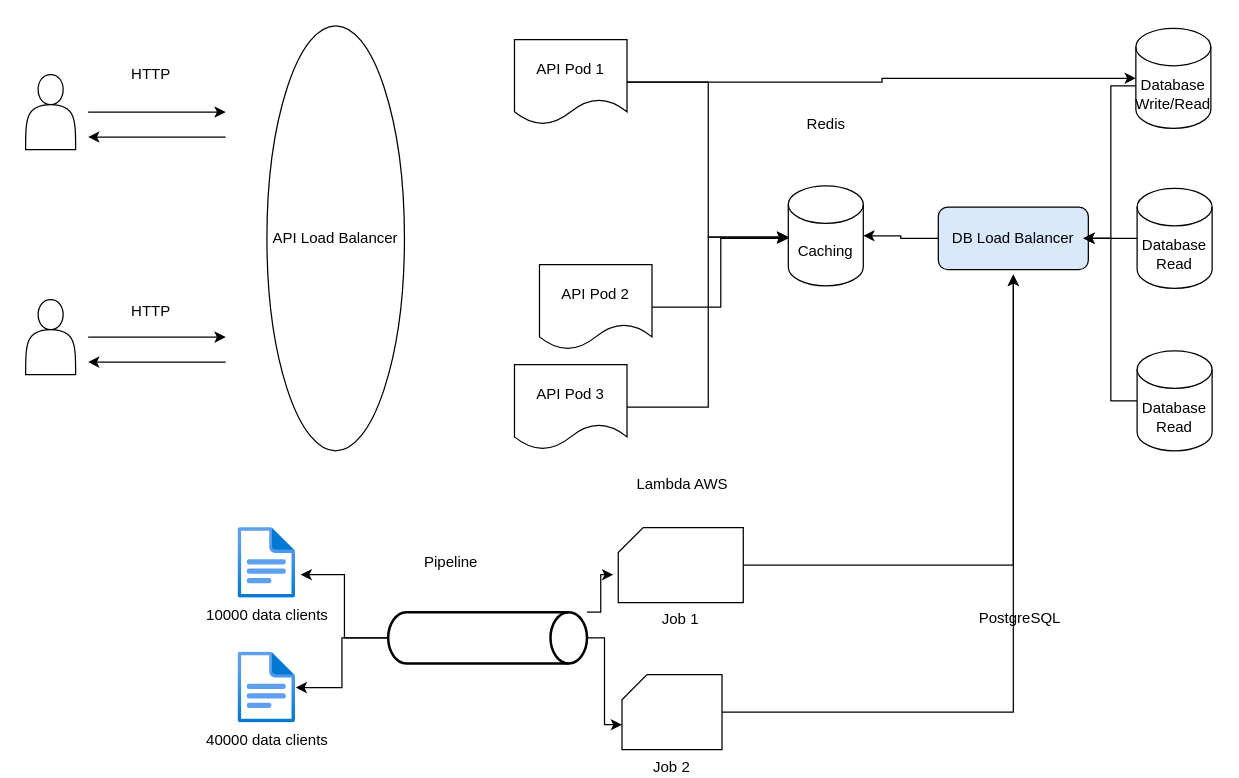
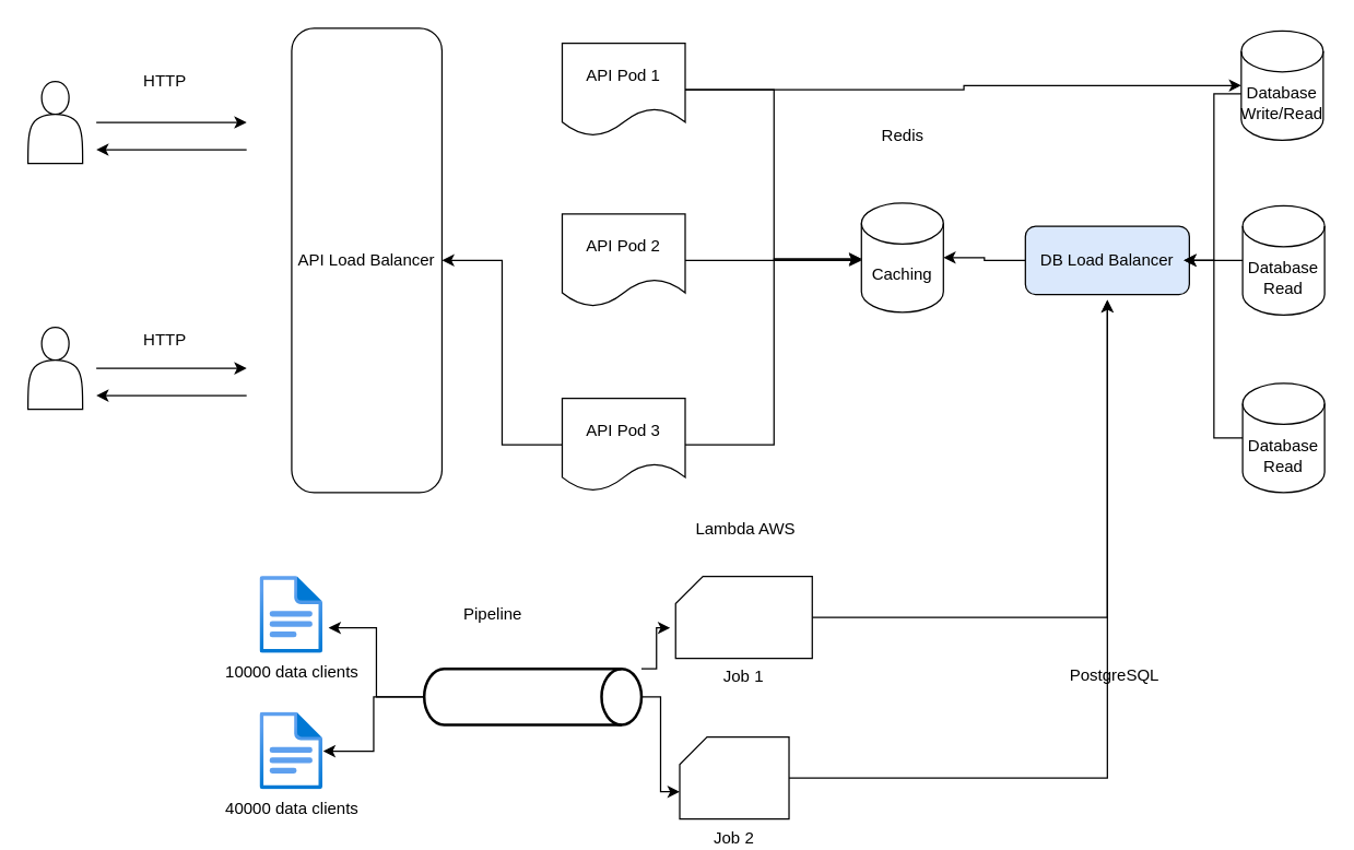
  <mxCell id="0" />
  <mxCell id="1" parent="0" />
  <mxCell id="2" style="edgeStyle=elbowEdgeStyle;rounded=0;orthogonalLoop=1;jettySize=auto;html=1;" edge="1" parent="1" source="3" target="32"><mxGeometry relative="1" as="geometry" /></mxCell>
  <mxCell id="3" value="DB Load Balancer" style="rounded=1;whiteSpace=wrap;html=1;fillColor=#dae8fc;" vertex="1" parent="1"><mxGeometry x="750" y="165" width="120" height="50" as="geometry" /></mxCell>
- <mxCell id="4" value="API Load Balancer" style="ellipse;whiteSpace=wrap;html=1;" vertex="1" parent="1"><mxGeometry x="213" y="20" width="110" height="340" as="geometry" /></mxCell>
+ <mxCell id="4" value="API Load Balancer" style="rounded=1;whiteSpace=wrap;html=1;" vertex="1" parent="1"><mxGeometry x="213" y="20" width="110" height="340" as="geometry" /></mxCell>
  <mxCell id="5" style="edgeStyle=elbowEdgeStyle;rounded=0;orthogonalLoop=1;jettySize=auto;html=1;" edge="1" parent="1" source="7" target="14"><mxGeometry relative="1" as="geometry" /></mxCell>
  <mxCell id="6" style="edgeStyle=elbowEdgeStyle;rounded=0;orthogonalLoop=1;jettySize=auto;html=1;" edge="1" parent="1" source="7"><mxGeometry relative="1" as="geometry"><mxPoint x="630" y="189" as="targetPoint" /></mxGeometry></mxCell>
  <mxCell id="7" value="API Pod 1" style="shape=document;whiteSpace=wrap;html=1;boundedLbl=1;" vertex="1" parent="1"><mxGeometry x="411" y="31" width="90" height="68" as="geometry" /></mxCell>
  <mxCell id="8" style="edgeStyle=elbowEdgeStyle;rounded=0;orthogonalLoop=1;jettySize=auto;html=1;" edge="1" parent="1" source="9"><mxGeometry relative="1" as="geometry"><mxPoint x="630" y="190" as="targetPoint" /></mxGeometry></mxCell>
- <mxCell id="9" value="API Pod 2" style="shape=document;whiteSpace=wrap;html=1;boundedLbl=1;" vertex="1" parent="1"><mxGeometry x="431" y="211" width="90" height="68" as="geometry" /></mxCell>
+ <mxCell id="9" value="API Pod 2" style="shape=document;whiteSpace=wrap;html=1;boundedLbl=1;" vertex="1" parent="1"><mxGeometry x="411" y="156" width="90" height="68" as="geometry" /></mxCell>
+ <mxCell id="10" style="edgeStyle=elbowEdgeStyle;rounded=0;orthogonalLoop=1;jettySize=auto;html=1;entryX=1;entryY=0.5;entryDx=0;entryDy=0;" edge="1" parent="1" source="12" target="4"><mxGeometry relative="1" as="geometry" /></mxCell>
  <mxCell id="11" style="edgeStyle=elbowEdgeStyle;rounded=0;orthogonalLoop=1;jettySize=auto;html=1;" edge="1" parent="1" source="12"><mxGeometry relative="1" as="geometry"><mxPoint x="630" y="189" as="targetPoint" /></mxGeometry></mxCell>
  <mxCell id="12" value="API Pod 3" style="shape=document;whiteSpace=wrap;html=1;boundedLbl=1;" vertex="1" parent="1"><mxGeometry x="411" y="291" width="90" height="68" as="geometry" /></mxCell>
  <mxCell id="13" style="edgeStyle=elbowEdgeStyle;rounded=0;orthogonalLoop=1;jettySize=auto;html=1;entryX=1;entryY=0.5;entryDx=0;entryDy=0;" edge="1" parent="1"><mxGeometry relative="1" as="geometry"><mxPoint x="909" y="68" as="sourcePoint" /><mxPoint x="866" y="190" as="targetPoint" /></mxGeometry></mxCell>
  <mxCell id="14" value="Database&lt;br&gt;Write/Read" style="shape=cylinder3;whiteSpace=wrap;html=1;boundedLbl=1;backgroundOutline=1;size=15;" vertex="1" parent="1"><mxGeometry x="908" y="22" width="60" height="80" as="geometry" /></mxCell>
  <mxCell id="15" style="edgeStyle=elbowEdgeStyle;rounded=0;orthogonalLoop=1;jettySize=auto;html=1;entryX=1;entryY=0.5;entryDx=0;entryDy=0;" edge="1" parent="1" source="16"><mxGeometry relative="1" as="geometry"><mxPoint x="866" y="190" as="targetPoint" /></mxGeometry></mxCell>
  <mxCell id="16" value="Database&lt;br&gt;Read" style="shape=cylinder3;whiteSpace=wrap;html=1;boundedLbl=1;backgroundOutline=1;size=15;" vertex="1" parent="1"><mxGeometry x="909" y="150" width="60" height="80" as="geometry" /></mxCell>
  <mxCell id="17" style="edgeStyle=elbowEdgeStyle;rounded=0;orthogonalLoop=1;jettySize=auto;html=1;entryX=1;entryY=0.5;entryDx=0;entryDy=0;" edge="1" parent="1" source="18"><mxGeometry relative="1" as="geometry"><mxPoint x="866" y="190" as="targetPoint" /></mxGeometry></mxCell>
  <mxCell id="18" value="Database&lt;br&gt;Read" style="shape=cylinder3;whiteSpace=wrap;html=1;boundedLbl=1;backgroundOutline=1;size=15;" vertex="1" parent="1"><mxGeometry x="909" y="280" width="60" height="80" as="geometry" /></mxCell>
  <mxCell id="19" value="10000 data clients" style="aspect=fixed;html=1;points=[];align=center;image;fontSize=12;image=img/lib/azure2/general/File.svg;" vertex="1" parent="1"><mxGeometry x="190" y="421.32" width="46" height="56.68" as="geometry" /></mxCell>
  <mxCell id="20" value="40000 data clients" style="aspect=fixed;html=1;points=[];align=center;image;fontSize=12;image=img/lib/azure2/general/File.svg;" vertex="1" parent="1"><mxGeometry x="190" y="521" width="46" height="56.68" as="geometry" /></mxCell>
  <mxCell id="21" style="edgeStyle=elbowEdgeStyle;rounded=0;orthogonalLoop=1;jettySize=auto;html=1;" edge="1" parent="1" source="22"><mxGeometry relative="1" as="geometry"><mxPoint x="810" y="219" as="targetPoint" /><Array as="points"><mxPoint x="810" y="339" /></Array></mxGeometry></mxCell>
  <mxCell id="22" value="Job 1" style="verticalLabelPosition=bottom;verticalAlign=top;html=1;shape=card;whiteSpace=wrap;size=20;arcSize=12;" vertex="1" parent="1"><mxGeometry x="494" y="421.32" width="100" height="60" as="geometry" /></mxCell>
  <mxCell id="23" style="edgeStyle=elbowEdgeStyle;rounded=0;orthogonalLoop=1;jettySize=auto;html=1;" edge="1" parent="1" source="24"><mxGeometry relative="1" as="geometry"><mxPoint x="810" y="219" as="targetPoint" /><Array as="points"><mxPoint x="810" y="389" /></Array></mxGeometry></mxCell>
  <mxCell id="24" value="Job 2" style="verticalLabelPosition=bottom;verticalAlign=top;html=1;shape=card;whiteSpace=wrap;size=20;arcSize=12;" vertex="1" parent="1"><mxGeometry x="497" y="539" width="80" height="60" as="geometry" /></mxCell>
  <mxCell id="25" style="edgeStyle=elbowEdgeStyle;rounded=0;orthogonalLoop=1;jettySize=auto;html=1;" edge="1" parent="1" source="29"><mxGeometry relative="1" as="geometry"><mxPoint x="490" y="459" as="targetPoint" /><Array as="points"><mxPoint x="480" y="489" /></Array></mxGeometry></mxCell>
  <mxCell id="26" style="edgeStyle=elbowEdgeStyle;rounded=0;orthogonalLoop=1;jettySize=auto;html=1;entryX=0;entryY=0;entryDx=0;entryDy=40;entryPerimeter=0;" edge="1" parent="1" source="29" target="24"><mxGeometry relative="1" as="geometry" /></mxCell>
  <mxCell id="27" style="edgeStyle=elbowEdgeStyle;rounded=0;orthogonalLoop=1;jettySize=auto;html=1;" edge="1" parent="1" source="29"><mxGeometry relative="1" as="geometry"><mxPoint x="240" y="459" as="targetPoint" /></mxGeometry></mxCell>
  <mxCell id="28" style="edgeStyle=elbowEdgeStyle;rounded=0;orthogonalLoop=1;jettySize=auto;html=1;" edge="1" parent="1" source="29" target="20"><mxGeometry relative="1" as="geometry" /></mxCell>
  <mxCell id="29" value="" style="strokeWidth=2;html=1;shape=mxgraph.flowchart.direct_data;whiteSpace=wrap;" vertex="1" parent="1"><mxGeometry x="310" y="489" width="159" height="41" as="geometry" /></mxCell>
  <mxCell id="30" style="edgeStyle=elbowEdgeStyle;rounded=0;orthogonalLoop=1;jettySize=auto;html=1;" edge="1" parent="1"><mxGeometry relative="1" as="geometry"><mxPoint x="180" y="89" as="targetPoint" /><mxPoint x="70" y="89" as="sourcePoint" /></mxGeometry></mxCell>
  <mxCell id="31" value="" style="shape=actor;whiteSpace=wrap;html=1;" vertex="1" parent="1"><mxGeometry x="20" y="59" width="40" height="60" as="geometry" /></mxCell>
  <mxCell id="32" value="Caching" style="shape=cylinder3;whiteSpace=wrap;html=1;boundedLbl=1;backgroundOutline=1;size=15;" vertex="1" parent="1"><mxGeometry x="630" y="148" width="60" height="80" as="geometry" /></mxCell>
  <mxCell id="33" style="edgeStyle=elbowEdgeStyle;rounded=0;orthogonalLoop=1;jettySize=auto;html=1;" edge="1" parent="1"><mxGeometry relative="1" as="geometry"><mxPoint x="70" y="109" as="targetPoint" /><mxPoint x="180" y="109" as="sourcePoint" /></mxGeometry></mxCell>
  <mxCell id="34" style="edgeStyle=elbowEdgeStyle;rounded=0;orthogonalLoop=1;jettySize=auto;html=1;" edge="1" parent="1"><mxGeometry relative="1" as="geometry"><mxPoint x="180" y="269" as="targetPoint" /><mxPoint x="70" y="269" as="sourcePoint" /></mxGeometry></mxCell>
  <mxCell id="35" value="" style="shape=actor;whiteSpace=wrap;html=1;" vertex="1" parent="1"><mxGeometry x="20" y="239" width="40" height="60" as="geometry" /></mxCell>
  <mxCell id="36" style="edgeStyle=elbowEdgeStyle;rounded=0;orthogonalLoop=1;jettySize=auto;html=1;" edge="1" parent="1"><mxGeometry relative="1" as="geometry"><mxPoint x="70" y="289" as="targetPoint" /><mxPoint x="180" y="289" as="sourcePoint" /></mxGeometry></mxCell>
  <mxCell id="37" value="HTTP" style="text;html=1;align=center;verticalAlign=middle;resizable=0;points=[];autosize=1;strokeColor=none;fillColor=none;" vertex="1" parent="1"><mxGeometry x="95" y="44" width="50" height="30" as="geometry" /></mxCell>
  <mxCell id="38" value="HTTP" style="text;html=1;align=center;verticalAlign=middle;resizable=0;points=[];autosize=1;strokeColor=none;fillColor=none;" vertex="1" parent="1"><mxGeometry x="95" y="234" width="50" height="30" as="geometry" /></mxCell>
  <mxCell id="39" value="Redis" style="text;html=1;align=center;verticalAlign=middle;resizable=0;points=[];autosize=1;strokeColor=none;fillColor=none;" vertex="1" parent="1"><mxGeometry x="635" y="84" width="50" height="30" as="geometry" /></mxCell>
  <mxCell id="40" value="PostgreSQL" style="text;html=1;align=center;verticalAlign=middle;resizable=0;points=[];autosize=1;strokeColor=none;fillColor=none;" vertex="1" parent="1"><mxGeometry x="770" y="479" width="90" height="30" as="geometry" /></mxCell>
  <mxCell id="41" value="Lambda AWS" style="text;html=1;align=center;verticalAlign=middle;resizable=0;points=[];autosize=1;strokeColor=none;fillColor=none;" vertex="1" parent="1"><mxGeometry x="495" y="372" width="100" height="30" as="geometry" /></mxCell>
  <mxCell id="42" value="Pipeline" style="text;html=1;align=center;verticalAlign=middle;resizable=0;points=[];autosize=1;strokeColor=none;fillColor=none;" vertex="1" parent="1"><mxGeometry x="325" y="434" width="70" height="30" as="geometry" /></mxCell>
